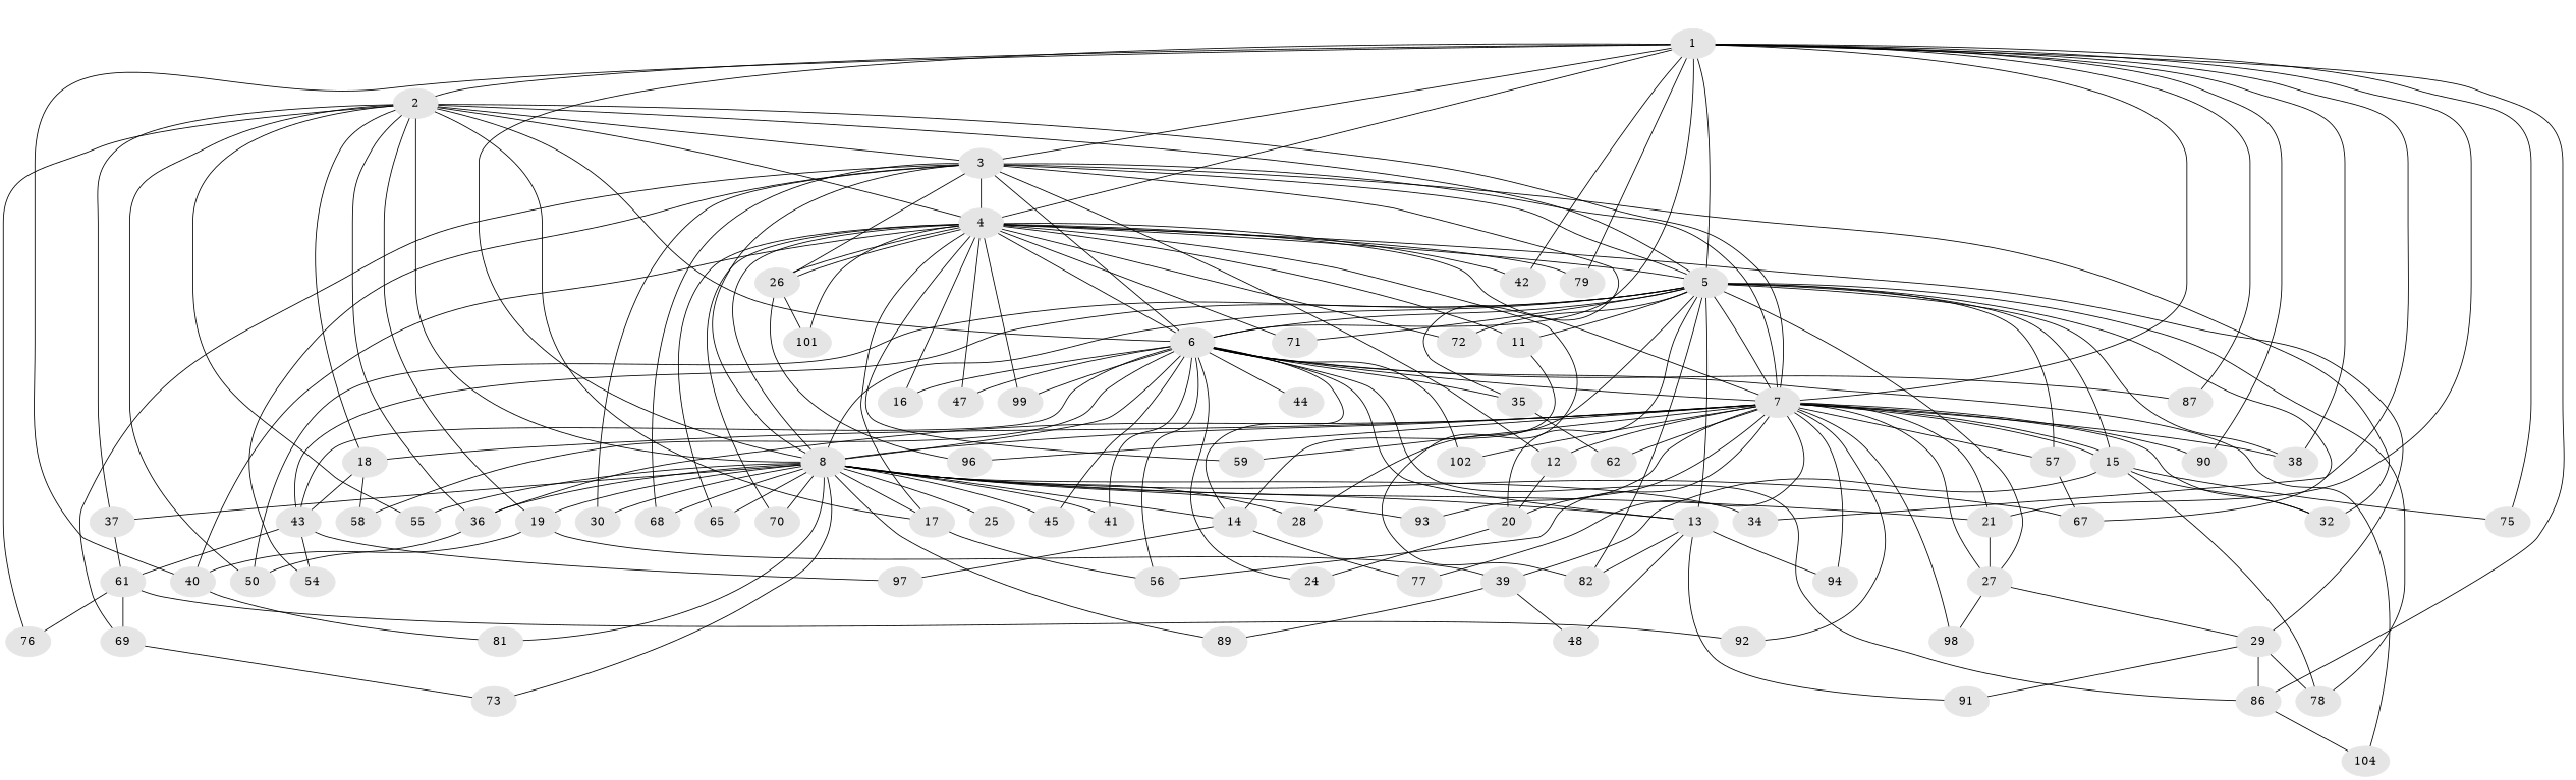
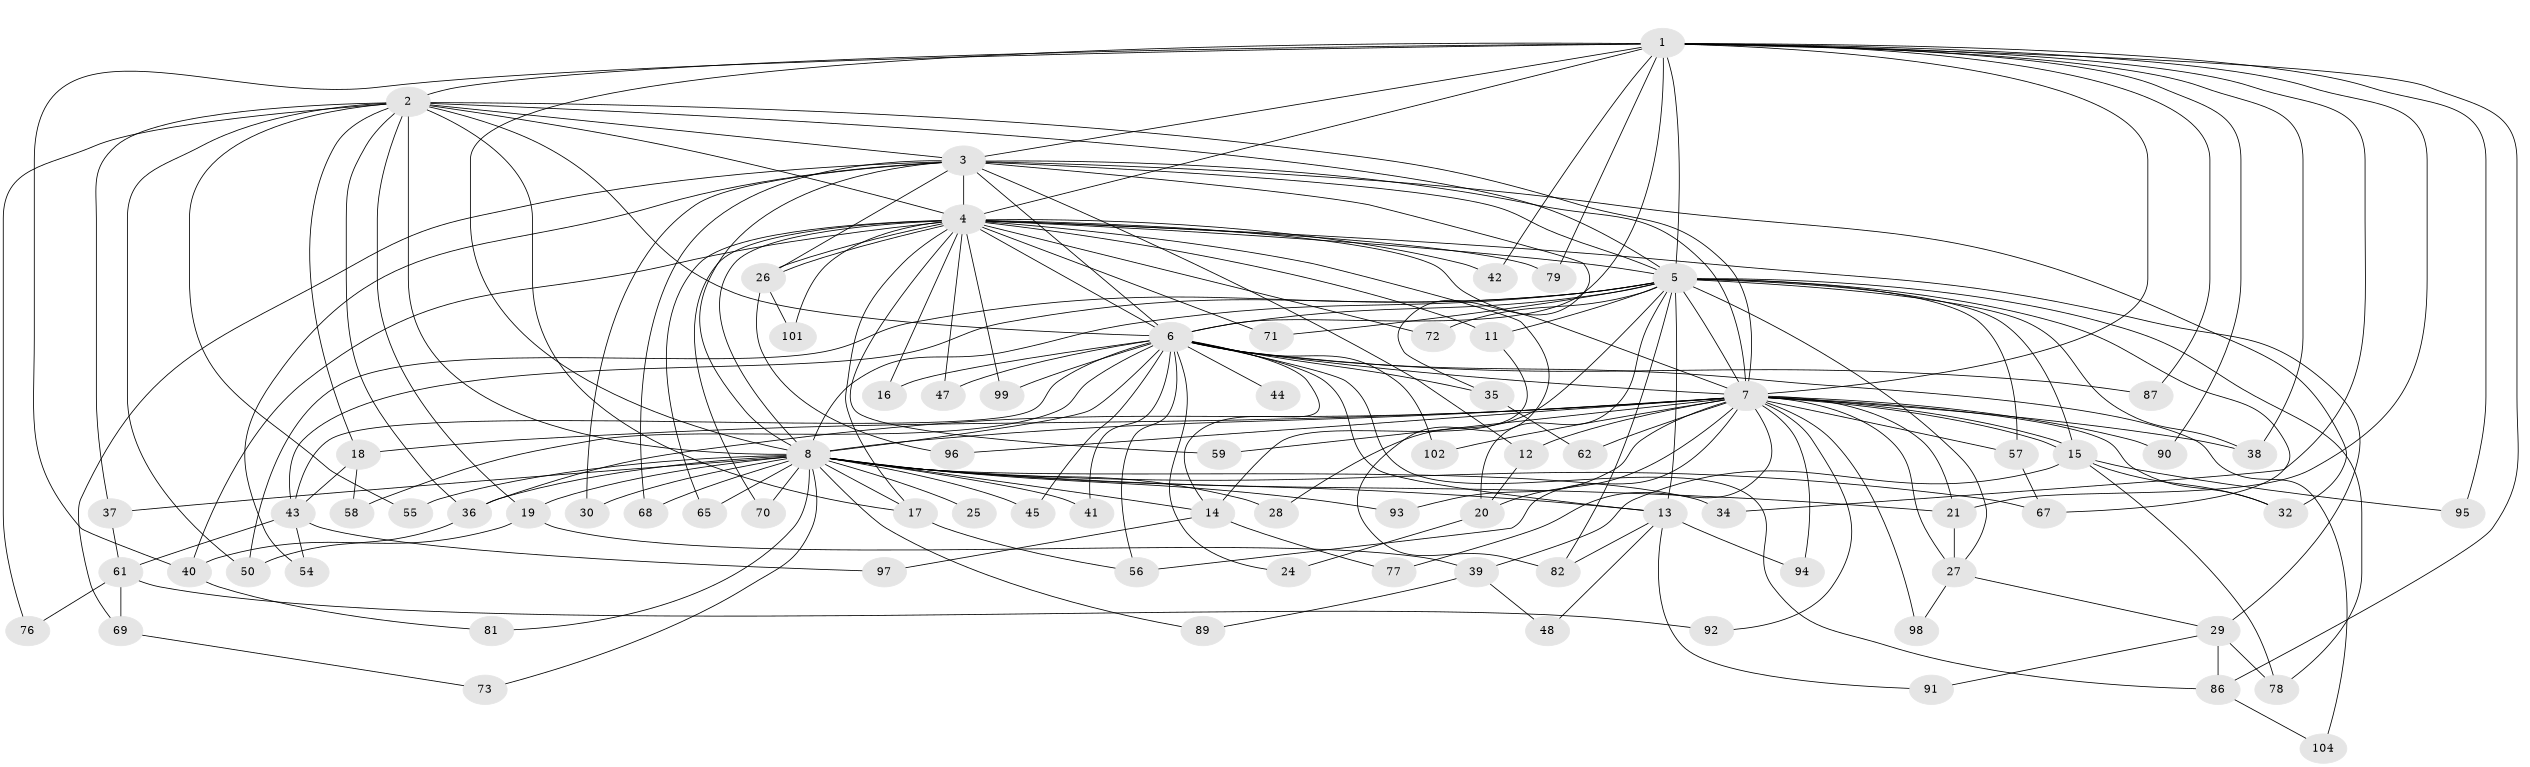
  graph {
    node [color=gray90 style=filled]
    1 [super="+100"]
    2 [super="+60"]
    3 [super="+23"]
    4 [super="+51"]
    5 [super="+80"]
    6 [super="+9"]
    7 [super="+31"]
    8 [super="+10"]
    21 [super="+53"]
    34 [super="+52"]
    38
    40 [super="+63"]
    42
    79
    86
    87
    90
-   95 [label=75]
+   95
    17 [super="+84"]
    18
    19
    36 [super="+75"]
    37
    50
    55
    76
    12
    26 [super="+85"]
    30
    32 [super="+49"]
    35
    54
    68
    69
    11
    16
    29
    47 [super="+64"]
    59
    65
    70
    71
    72
    82 [super="+83"]
    99
    101
    13 [super="+41"]
    15 [super="+33"]
    20 [super="+22"]
    27 [super="+106"]
    28
    43 [super="+105"]
    57 [super="+88"]
    67
    78 [super="+103"]
    44
    14 [super="+74"]
    24
    45
    n60 [label=41]
    56 [super="+66"]
    58
    102
    104
    62
    77
    92
    93
    94
    96
    98
    25
    73
    81
    89
    39
    61
    91
    48
    97
    1 -- 2
    1 -- 3
    1 -- 4
    1 -- 5
    1 -- 6 [weight=2]
    1 -- 7
    1 -- 8 [weight=2]
    1 -- 21
    1 -- 34
    1 -- 38
    1 -- 40
    1 -- 42
    1 -- 79
    1 -- 86
    1 -- 87
    1 -- 90
    1 -- 95
    2 -- 3
    2 -- 4
    2 -- 5
    2 -- 6 [weight=2]
    2 -- 7
    2 -- 8 [weight=2]
    2 -- 17
    2 -- 18
    2 -- 19
    2 -- 36
    2 -- 37
    2 -- 50
    2 -- 55
    2 -- 76
    3 -- 4
    3 -- 5
    3 -- 6 [weight=2]
    3 -- 7
    3 -- 8 [weight=2]
    3 -- 12
    3 -- 26
    3 -- 30
    3 -- 32
    3 -- 35
    3 -- 54
    3 -- 68
    3 -- 69
    4 -- 5
    4 -- 6 [weight=2]
    4 -- 7
    4 -- 8 [weight=3]
    4 -- 40
    4 -- 42
    4 -- 79
    4 -- 17
    4 -- 26
    4 -- 26
    4 -- 11
    4 -- 16
    4 -- 29
    4 -- 47 [weight=2]
    4 -- 59
    4 -- 65
    4 -- 70
    4 -- 71
    4 -- 72
    4 -- 82
    4 -- 99
    4 -- 101
    5 -- 6 [weight=2]
    5 -- 7
    5 -- 8 [weight=2]
    5 -- 38
    5 -- 50
    5 -- 11
    5 -- 71
    5 -- 72
    5 -- 82
    5 -- 13
    5 -- 15
    5 -- 20
    5 -- 27
    5 -- 28
    5 -- 43
    5 -- 57
    5 -- 67
    5 -- 78
    6 -- 7 [weight=2]
    6 -- 8 [weight=4]
    6 -- 86
    6 -- 87
    6 -- 35
    6 -- 16
    6 -- 47
    6 -- 99
    6 -- 13
    6 -- 43
    6 -- 44
    6 -- 14
    6 -- 24
    6 -- 45
    6 -- n60
    6 -- 56
    6 -- 58
    6 -- 102
    6 -- 104
    7 -- 8 [weight=3]
    7 -- 21
    7 -- 38
    7 -- 90
    7 -- 18
    7 -- 36
    7 -- 12
    7 -- 32
    7 -- 59
    7 -- 15
    7 -- 15
    7 -- 20
    7 -- 27
    7 -- 57
    7 -- 56
    7 -- 102
    7 -- 62
    7 -- 77
    7 -- 92
    7 -- 93
    7 -- 94
    7 -- 96
    7 -- 98
    8 -- 21
    8 -- 34 [weight=2]
    8 -- 17
    8 -- 19
    8 -- 36
    8 -- 37
    8 -- 55
    8 -- 30
    8 -- 68
    8 -- 65
    8 -- 70
    8 -- 13
    8 -- 28
    8 -- 67
    8 -- 14
    8 -- 45
    8 -- n60
    8 -- 93
    8 -- 25 [weight=2]
    8 -- 73
    8 -- 81
    8 -- 89
    21 -- 27
    40 -- 81
    86 -- 104
    17 -- 56
    18 -- 43
    18 -- 58
    19 -- 40
    19 -- 39
    36 -- 50
    37 -- 61
    12 -- 20
    26 -- 101
    26 -- 96
    35 -- 62
    69 -- 73
    11 -- 14
    29 -- 86
    29 -- 78
    29 -- 91
    13 -- 82
    13 -- 94
    13 -- 91
    13 -- 48
    15 -- 95
    15 -- 32
    15 -- 78
    15 -- 39
    20 -- 24
    27 -- 29
    27 -- 98
    43 -- 54
    43 -- 61
    43 -- 97
    57 -- 67
    14 -- 77
    14 -- 97
    39 -- 89
    39 -- 48
    61 -- 76
    61 -- 69
    61 -- 92
  }
